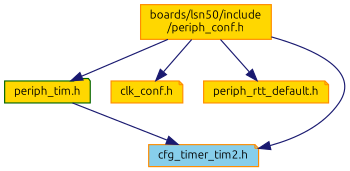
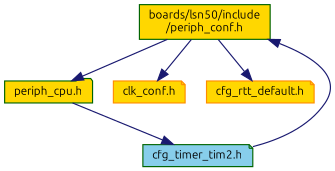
  digraph {
    fontname=Ubuntu
    node [color=darkgreen fillcolor=gold fontname=Ubuntu fontsize=10 shape=note style=filled]
    edge [color=midnightblue fontname=Ubuntu fontsize=10 labelfontname=Helvetica labelfontsize=10 style=solid]
-   n1 [color=darkorange fontcolor=black height=0.2 label="boards/lsn50/include\l/periph_conf.h" shape=box width=0.4]
-   n2 [height=0.2 label="periph_tim.h" shape=folder width=0.4]
+   n1 [fontcolor=black height=0.2 label="boards/lsn50/include\l/periph_conf.h" shape=box width=0.4]
+   n2 [height=0.2 label="periph_cpu.h" shape=folder width=0.4]
    n3 [color=darkorange height=0.2 label="clk_conf.h" width=0.4]
-   n4 [color=darkorange height=0.2 label="periph_rtt_default.h" width=0.4]
-   n5 [color=darkorange fillcolor=skyblue height=0.2 label="cfg_timer_tim2.h" width=0.4]
+   n4 [color=darkorange height=0.2 label="cfg_rtt_default.h" width=0.4]
+   n5 [fillcolor=skyblue height=0.2 label="cfg_timer_tim2.h" width=0.4]
    n1 -> n2
    n1 -> n3
    n1 -> n4
-   n1 -> n5
+   n5 -> n1
    n2 -> n5
  }
